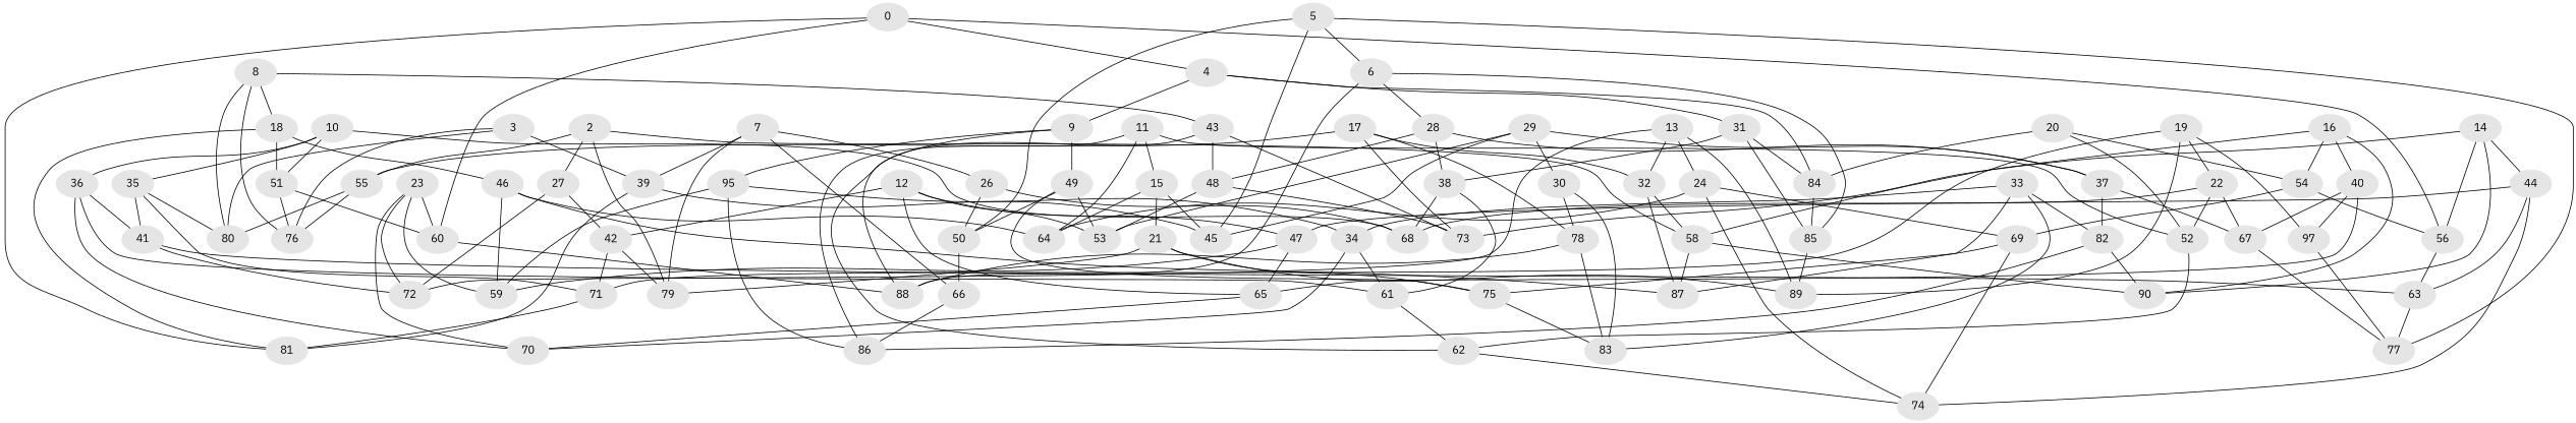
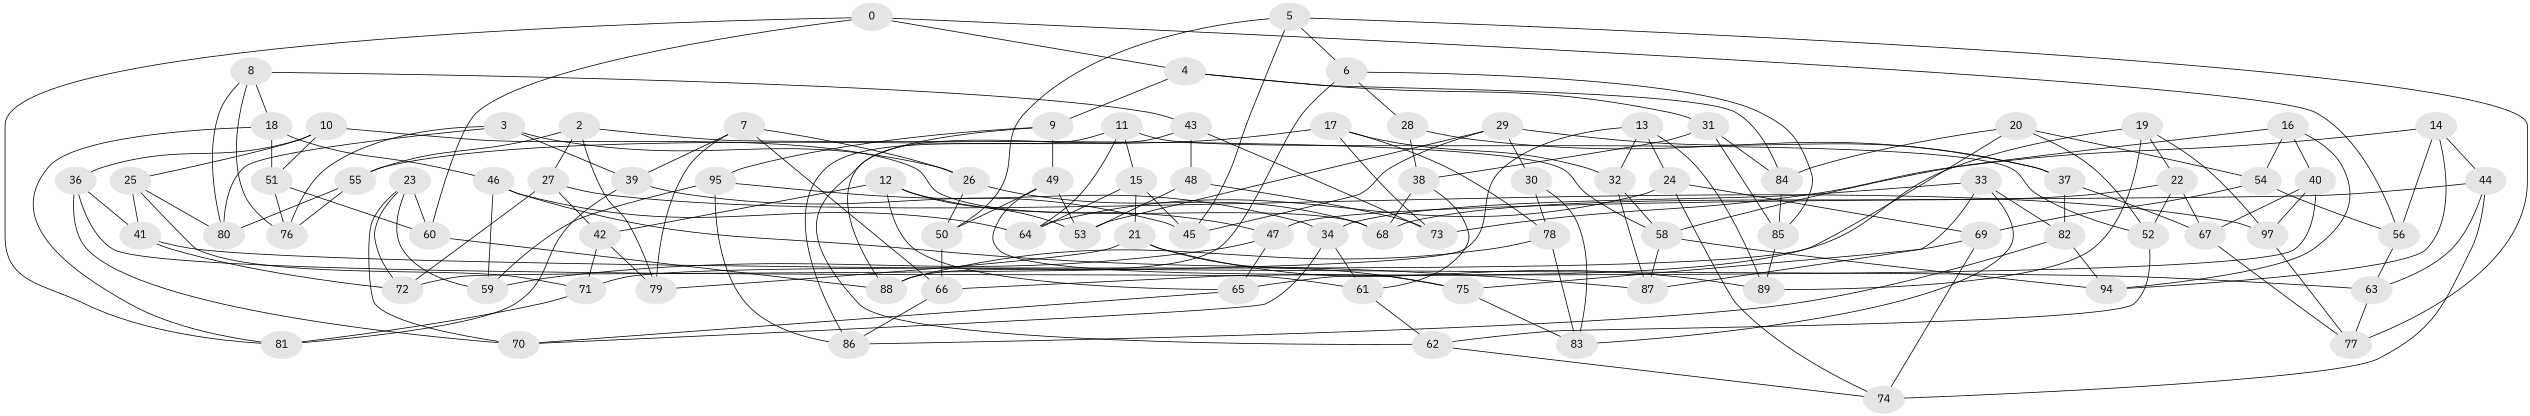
  graph {
    fontname="IBM Plex Sans"
    node [color=gray90 fontname="IBM Plex Sans" style=filled]
    edge [fontname="IBM Plex Sans"]
    n1 [label=0]
    4
    56
    60
    81
    9
    31
    84
    63
    88
    2
    27
    55
    58
    79
    42
    72
    n18 [label=97]
    76
    80
-   90
+   90 [label=94]
    87
    3
    26
    39
    50
    68
    45
    n29 [label=95]
    49
    85
    38
    5
    6
    77
    28
    66
    37
    48
    89
    7
    86
    8
    18
    43
    51
    46
    73
    62
    59
    34
    53
    75
    10
-   35
+   35 [label=25]
    36
    71
    41
    70
    61
    11
    15
    52
    64
    21
    12
    47
    65
    13
    24
    32
    69
    74
    14
    44
    16
    40
    54
    67
    17
    78
    83
    19
    22
    20
    23
    82
    29
    30
    33
    n1 -- 4
    n1 -- 56
    n1 -- 60
    n1 -- 81
    4 -- 9
    4 -- 31
    4 -- 84
    56 -- 63
    60 -- 88
    9 -- 88
    9 -- n29
    9 -- 49
    31 -- 84
    31 -- 85
    31 -- 38
    84 -- 85
    63 -- 77
    2 -- 27
    2 -- 55
    2 -- 58
    2 -- 79
    27 -- 42
    27 -- 72
+   27 -- n18
    55 -- 76
    55 -- 80
    58 -- 90
    58 -- 87
    42 -- 79
    42 -- 71
    n18 -- 77
    3 -- 76
    3 -- 80
+   3 -- 26
    3 -- 39
    26 -- 50
    26 -- 68
    39 -- 81
    39 -- 45
    50 -- 66
    n29 -- 86
    n29 -- 59
    n29 -- 34
    49 -- 50
    49 -- 53
    49 -- 75
    85 -- 89
    38 -- 68
    38 -- 61
    5 -- 50
    5 -- 45
    5 -- 6
    5 -- 77
    6 -- 88
    6 -- 85
    6 -- 28
    28 -- 38
    28 -- 37
-   28 -- 48
    66 -- 86
    37 -- 67
    37 -- 82
    48 -- 73
    48 -- 53
    7 -- 79
    7 -- 26
    7 -- 39
    7 -- 66
    8 -- 76
    8 -- 80
    8 -- 18
    8 -- 43
    18 -- 81
    18 -- 51
    18 -- 46
    43 -- 48
    43 -- 73
    43 -- 62
    51 -- 60
    51 -- 76
    46 -- 87
    46 -- 59
    46 -- 64
    62 -- 74
    34 -- 70
    34 -- 61
    75 -- 83
    10 -- 68
    10 -- 51
    10 -- 35
    10 -- 36
    35 -- 80
    35 -- 71
    35 -- 41
    36 -- 41
    36 -- 70
    36 -- 61
    71 -- 81
    41 -- 63
    41 -- 72
    61 -- 62
    11 -- 86
    11 -- 15
    11 -- 52
    11 -- 64
    15 -- 45
    15 -- 64
    15 -- 21
    52 -- 62
    21 -- 79
    21 -- 89
    21 -- 75
    12 -- 42
    12 -- 53
    12 -- 47
    12 -- 65
    47 -- 59
    47 -- 65
    65 -- 70
    13 -- 72
    13 -- 89
    13 -- 24
    13 -- 32
    24 -- 64
    24 -- 69
    24 -- 74
    32 -- 58
    32 -- 87
    69 -- 75
    69 -- 74
    14 -- 56
    14 -- 90
    14 -- 73
    14 -- 44
    44 -- 63
    44 -- 47
    44 -- 74
    16 -- 58
    16 -- 90
    16 -- 40
    16 -- 54
    40 -- n18
    40 -- 65
    40 -- 67
    54 -- 56
    54 -- 69
    67 -- 77
    17 -- 55
    17 -- 73
    17 -- 32
    17 -- 78
    78 -- 88
    78 -- 83
    19 -- n18
    19 -- 89
    19 -- 71
    19 -- 22
    22 -- 68
    22 -- 52
    22 -- 67
    20 -- 84
+   20 -- 66
    20 -- 52
    20 -- 54
    23 -- 60
    23 -- 72
    23 -- 59
    23 -- 70
    82 -- 90
    82 -- 86
    29 -- 45
    29 -- 37
    29 -- 53
    29 -- 30
    30 -- 78
    30 -- 83
    33 -- 87
    33 -- 34
    33 -- 83
    33 -- 82
  }
